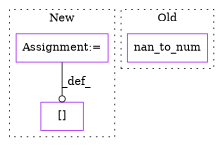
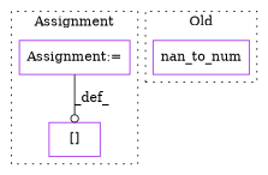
  digraph {
    node [shape=box color=purple]
    n1 [a=2 l="3,1" label="[]" s="2214,2218"]
    n2 [a=7 l=1 label="Assignment:=" s=2219]
    n3 [a=32 l="11,1" label=nan_to_num s="708,781"]
    subgraph cluster_1 {
-     label=New
+     label=Assignment
      style=dotted
      n1
      n2
    }
    subgraph cluster_2 {
      label=Old
      style=dotted
      n3
    }
    n2 -> n1 [label=_def_ arrowhead=odot]
  }
